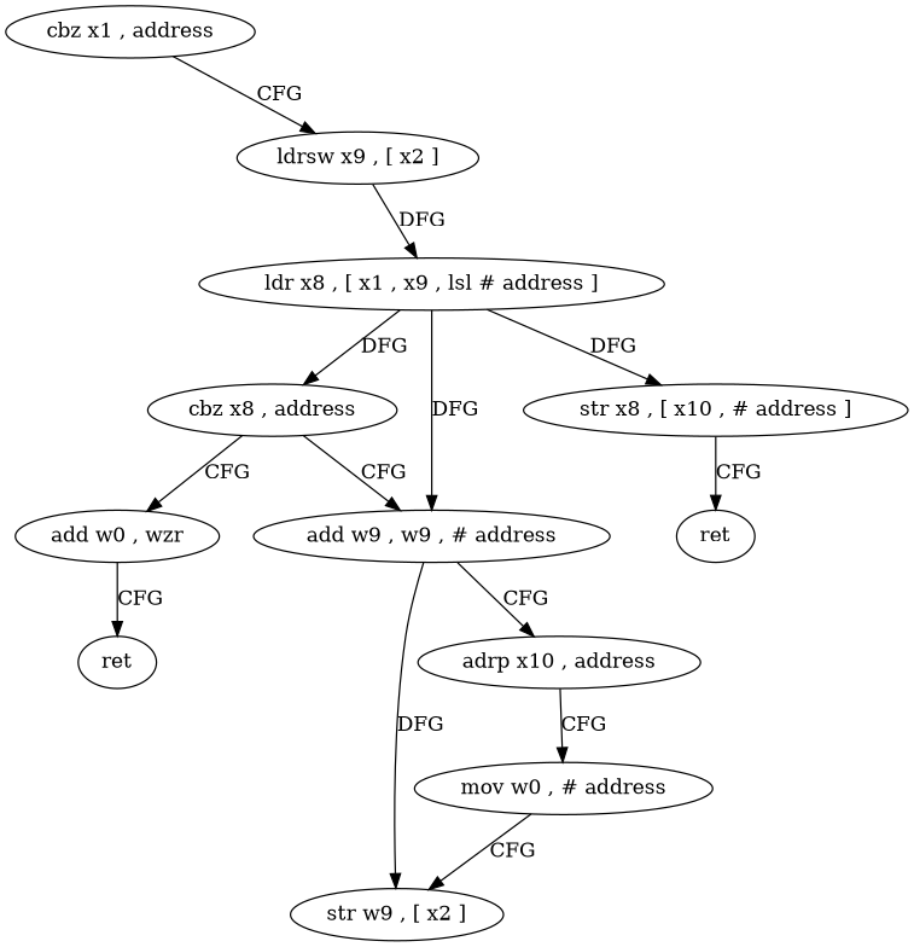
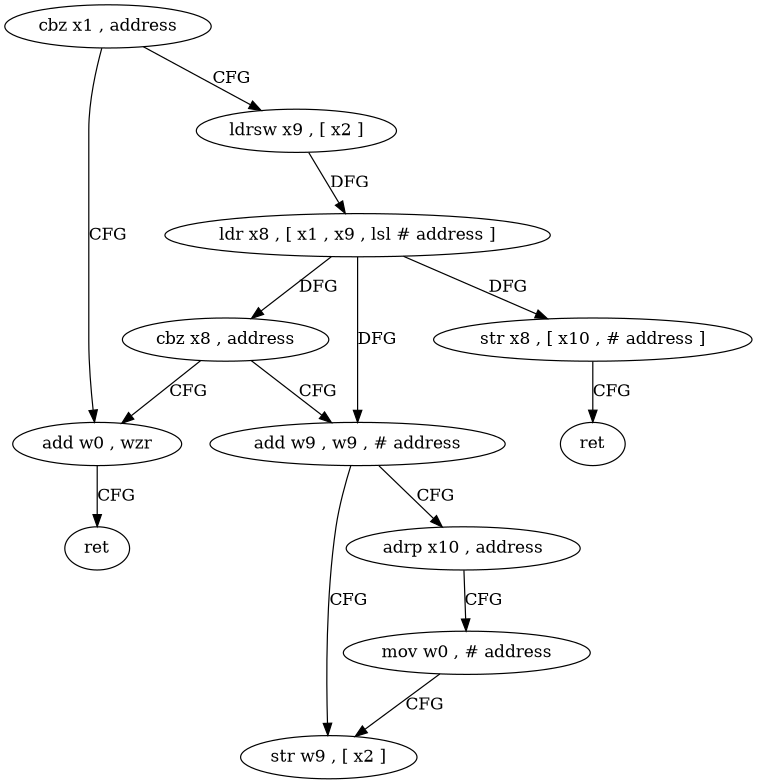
  digraph {
    n1 [label="cbz x1 , address"]
    n2 [label="add w0 , wzr"]
    n3 [label="ldrsw x9 , [ x2 ]"]
    n4 [label=ret]
    n5 [label="ldr x8 , [ x1 , x9 , lsl # address ]"]
    n6 [label="add w9 , w9 , # address"]
    n7 [label="cbz x8 , address"]
    n8 [label="str x8 , [ x10 , # address ]"]
    n9 [label="adrp x10 , address"]
    n10 [label="str w9 , [ x2 ]"]
    n11 [label=ret]
    n12 [label="mov w0 , # address"]
+   n1 -> n2 [label=CFG]
    n1 -> n3 [label=CFG]
    n2 -> n4 [label=CFG]
    n3 -> n5 [label=DFG]
    n5 -> n6 [label=DFG]
    n5 -> n7 [label=DFG]
    n5 -> n8 [label=DFG]
    n6 -> n9 [label=CFG]
-   n6 -> n10 [label=DFG]
+   n6 -> n10 [label=CFG]
    n7 -> n2 [label=CFG]
    n7 -> n6 [label=CFG]
    n8 -> n11 [label=CFG]
    n9 -> n12 [label=CFG]
    n12 -> n10 [label=CFG]
  }
